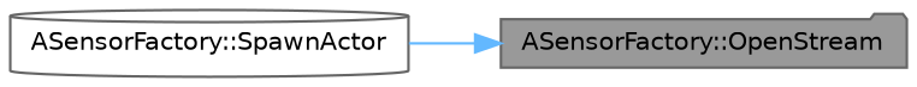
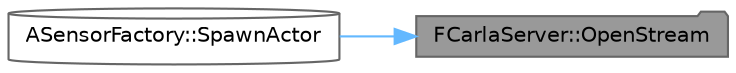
  digraph {
    rankdir=RL
    node [fontname=Helvetica fontsize=10 style=filled]
-   n1 [color=gray40 fillcolor=grey60 fontcolor=black height=0.2 label="ASensorFactory::OpenStream" shape=folder width=0.4]
+   n1 [color=gray40 fillcolor=grey60 fontcolor=black height=0.2 label="FCarlaServer::OpenStream" shape=folder width=0.4]
    n2 [color=grey40 fillcolor=white height=0.2 label="ASensorFactory::SpawnActor" shape=cylinder width=0.4]
    n1 -> n2 [color=steelblue1 dir=back fontname=Helvetica fontsize=10 labelfontname=Helvetica labelfontsize=10 style=solid]
  }
